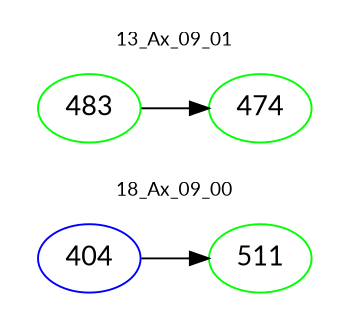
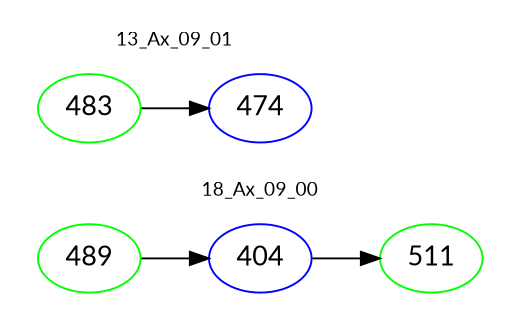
  digraph {
    fontname=Lato
    rankdir=LR
    node [color=green fontname=Lato]
    edge [color=black fontname=Lato]
+   n1 [label=489]
    n2 [color=blue label=404]
    n3 [label=511]
    n4 [label=483]
-   n5 [label=474]
+   n5 [color=blue label=474]
    subgraph cluster_1 {
      color=white
      fontsize=10
      label="18_Ax_09_00"
+     n1
      n2
      n3
    }
    subgraph cluster_2 {
      color=white
      fontsize=10
      label="13_Ax_09_01"
      n4
      n5
    }
+   n1 -> n2
    n2 -> n3
    n4 -> n5
  }
